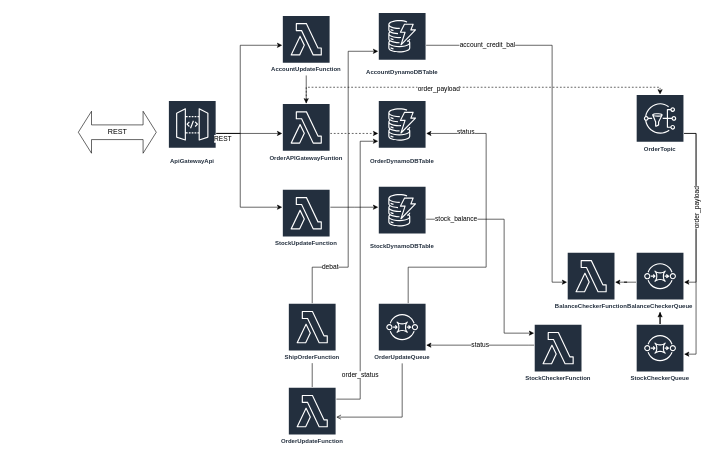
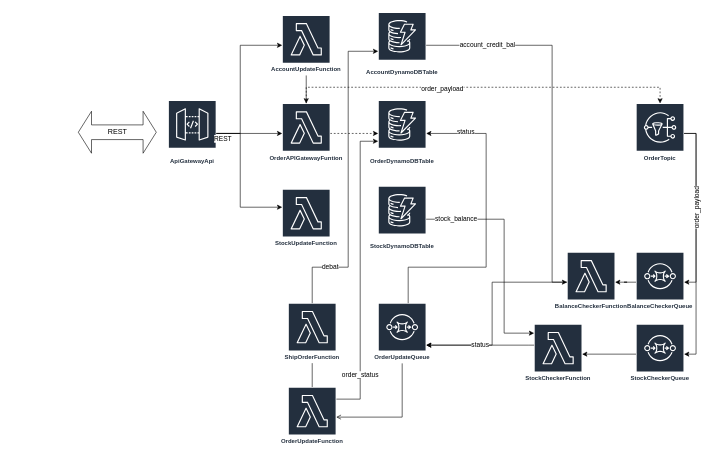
  <mxCell id="0" />
  <mxCell id="1" parent="0" />
  <mxCell id="2" value="AccountDynamoDBTable" style="sketch=0;outlineConnect=0;fontColor=#232F3E;gradientColor=none;strokeColor=#ffffff;fillColor=#232F3E;dashed=0;verticalLabelPosition=middle;verticalAlign=bottom;align=center;html=1;whiteSpace=wrap;fontSize=10;fontStyle=1;spacing=3;shape=mxgraph.aws4.productIcon;prIcon=mxgraph.aws4.dynamodb;" parent="1" vertex="1"><mxGeometry x="630" y="20" width="80" height="110" as="geometry" /></mxCell>
  <mxCell id="3" value="" style="edgeStyle=orthogonalEdgeStyle;rounded=0;orthogonalLoop=1;jettySize=auto;html=1;" edge="1" parent="1" source="4" target="10"><mxGeometry relative="1" as="geometry" /></mxCell>
  <mxCell id="4" value="ApiGatewayApi" style="sketch=0;outlineConnect=0;fontColor=#232F3E;gradientColor=none;strokeColor=#ffffff;fillColor=#232F3E;dashed=0;verticalLabelPosition=middle;verticalAlign=bottom;align=center;html=1;whiteSpace=wrap;fontSize=10;fontStyle=1;spacing=3;shape=mxgraph.aws4.productIcon;prIcon=mxgraph.aws4.api_gateway;" parent="1" vertex="1"><mxGeometry x="280" y="167" width="80" height="110" as="geometry" /></mxCell>
  <mxCell id="5" value="" style="shape=image;html=1;verticalAlign=top;verticalLabelPosition=bottom;labelBackgroundColor=#ffffff;imageAspect=0;aspect=fixed;image=https://cdn4.iconfinder.com/data/icons/user-interface-181/32/Smartphone-128.png" parent="1" vertex="1"><mxGeometry x="20" y="158" width="128" height="128" as="geometry" /></mxCell>
  <mxCell id="6" value="REST" style="html=1;shadow=0;dashed=0;align=center;verticalAlign=middle;shape=mxgraph.arrows2.twoWayArrow;dy=0.65;dx=22;" parent="1" vertex="1"><mxGeometry x="130" y="185" width="130" height="70" as="geometry" /></mxCell>
  <mxCell id="7" value="" style="edgeStyle=orthogonalEdgeStyle;rounded=0;orthogonalLoop=1;jettySize=auto;html=1;dashed=1;" edge="1" parent="1" source="10" target="11"><mxGeometry relative="1" as="geometry" /></mxCell>
  <mxCell id="8" value="" style="edgeStyle=orthogonalEdgeStyle;rounded=0;orthogonalLoop=1;jettySize=auto;html=1;dashed=1;" edge="1" parent="1" source="10" target="20"><mxGeometry relative="1" as="geometry"><Array as="points"><mxPoint x="510" y="145" /><mxPoint x="1100" y="145" /></Array></mxGeometry></mxCell>
  <mxCell id="9" value="order_payload" style="edgeLabel;html=1;align=center;verticalAlign=middle;resizable=0;points=[];" vertex="1" connectable="0" parent="8"><mxGeometry x="-0.214" y="-1" relative="1" as="geometry"><mxPoint as="offset" /></mxGeometry></mxCell>
  <mxCell id="10" value="OrderAPIGatewayFuntion" style="sketch=0;outlineConnect=0;fontColor=#232F3E;gradientColor=none;strokeColor=#ffffff;fillColor=#232F3E;dashed=0;verticalLabelPosition=middle;verticalAlign=bottom;align=center;html=1;whiteSpace=wrap;fontSize=10;fontStyle=1;spacing=3;shape=mxgraph.aws4.productIcon;prIcon=mxgraph.aws4.lambda;" parent="1" vertex="1"><mxGeometry x="470" y="172" width="80" height="100" as="geometry" /></mxCell>
  <mxCell id="11" value="OrderDynamoDBTable" style="sketch=0;outlineConnect=0;fontColor=#232F3E;gradientColor=none;strokeColor=#ffffff;fillColor=#232F3E;dashed=0;verticalLabelPosition=middle;verticalAlign=bottom;align=center;html=1;whiteSpace=wrap;fontSize=10;fontStyle=1;spacing=3;shape=mxgraph.aws4.productIcon;prIcon=mxgraph.aws4.dynamodb;" vertex="1" parent="1"><mxGeometry x="630" y="167" width="80" height="110" as="geometry" /></mxCell>
  <mxCell id="12" value="" style="edgeStyle=orthogonalEdgeStyle;rounded=0;orthogonalLoop=1;jettySize=auto;html=1;" edge="1" parent="1" source="13" target="10"><mxGeometry relative="1" as="geometry" /></mxCell>
  <mxCell id="13" value="AccountUpdateFunction" style="sketch=0;outlineConnect=0;fontColor=#232F3E;gradientColor=none;strokeColor=#ffffff;fillColor=#232F3E;dashed=0;verticalLabelPosition=middle;verticalAlign=bottom;align=center;html=1;whiteSpace=wrap;fontSize=10;fontStyle=1;spacing=3;shape=mxgraph.aws4.productIcon;prIcon=mxgraph.aws4.lambda;" vertex="1" parent="1"><mxGeometry x="470" y="25" width="80" height="100" as="geometry" /></mxCell>
  <mxCell id="14" value="" style="edgeStyle=orthogonalEdgeStyle;rounded=0;orthogonalLoop=1;jettySize=auto;html=1;" edge="1" parent="1" source="4" target="13"><mxGeometry relative="1" as="geometry"><mxPoint x="350" y="232" as="sourcePoint" /><mxPoint x="430" y="232" as="targetPoint" /><Array as="points"><mxPoint x="400" y="222" /><mxPoint x="400" y="75" /></Array></mxGeometry></mxCell>
- <mxCell id="15" value="" style="edgeStyle=orthogonalEdgeStyle;rounded=0;orthogonalLoop=1;jettySize=auto;html=1;" edge="1" parent="1" source="16" target="19"><mxGeometry relative="1" as="geometry"><Array as="points"><mxPoint x="590" y="345" /><mxPoint x="590" y="345" /></Array></mxGeometry></mxCell>
  <mxCell id="16" value="StockUpdateFunction" style="sketch=0;outlineConnect=0;fontColor=#232F3E;gradientColor=none;strokeColor=#ffffff;fillColor=#232F3E;dashed=0;verticalLabelPosition=middle;verticalAlign=bottom;align=center;html=1;whiteSpace=wrap;fontSize=10;fontStyle=1;spacing=3;shape=mxgraph.aws4.productIcon;prIcon=mxgraph.aws4.lambda;" vertex="1" parent="1"><mxGeometry x="470" y="315" width="80" height="100" as="geometry" /></mxCell>
  <mxCell id="17" value="" style="edgeStyle=orthogonalEdgeStyle;rounded=0;orthogonalLoop=1;jettySize=auto;html=1;" edge="1" parent="1" source="4" target="16"><mxGeometry relative="1" as="geometry"><mxPoint x="350" y="232" as="sourcePoint" /><mxPoint x="480" y="85" as="targetPoint" /><Array as="points"><mxPoint x="400" y="222" /><mxPoint x="400" y="345" /></Array></mxGeometry></mxCell>
  <mxCell id="18" value="REST" style="edgeLabel;html=1;align=center;verticalAlign=middle;resizable=0;points=[];" vertex="1" connectable="0" parent="17"><mxGeometry x="0.217" y="2" relative="1" as="geometry"><mxPoint x="-32" y="-94" as="offset" /></mxGeometry></mxCell>
  <mxCell id="19" value="StockDynamoDBTable" style="sketch=0;outlineConnect=0;fontColor=#232F3E;gradientColor=none;strokeColor=#ffffff;fillColor=#232F3E;dashed=0;verticalLabelPosition=middle;verticalAlign=bottom;align=center;html=1;whiteSpace=wrap;fontSize=10;fontStyle=1;spacing=3;shape=mxgraph.aws4.productIcon;prIcon=mxgraph.aws4.dynamodb;" vertex="1" parent="1"><mxGeometry x="630" y="310" width="80" height="110" as="geometry" /></mxCell>
- <mxCell id="20" value="OrderTopic" style="sketch=0;outlineConnect=0;fontColor=#232F3E;gradientColor=none;strokeColor=#ffffff;fillColor=#232F3E;dashed=0;verticalLabelPosition=middle;verticalAlign=bottom;align=center;html=1;whiteSpace=wrap;fontSize=10;fontStyle=1;spacing=3;shape=mxgraph.aws4.productIcon;prIcon=mxgraph.aws4.sns;" vertex="1" parent="1"><mxGeometry x="1060" y="157" width="80" height="100" as="geometry" /></mxCell>
+ <mxCell id="20" value="OrderTopic" style="sketch=0;outlineConnect=0;fontColor=#232F3E;gradientColor=none;strokeColor=#ffffff;fillColor=#232F3E;dashed=0;verticalLabelPosition=middle;verticalAlign=bottom;align=center;html=1;whiteSpace=wrap;fontSize=10;fontStyle=1;spacing=3;shape=mxgraph.aws4.productIcon;prIcon=mxgraph.aws4.sns;" vertex="1" parent="1"><mxGeometry x="1060" y="172" width="80" height="100" as="geometry" /></mxCell>
  <mxCell id="21" value="" style="edgeStyle=orthogonalEdgeStyle;rounded=0;orthogonalLoop=1;jettySize=auto;html=1;" edge="1" parent="1" source="20" target="23"><mxGeometry relative="1" as="geometry"><mxPoint x="280" y="610" as="sourcePoint" /><Array as="points"><mxPoint x="1160" y="222" /><mxPoint x="1160" y="470" /></Array></mxGeometry></mxCell>
  <mxCell id="22" value="" style="edgeStyle=orthogonalEdgeStyle;rounded=0;orthogonalLoop=1;jettySize=auto;html=1;" edge="1" parent="1" source="23" target="29"><mxGeometry relative="1" as="geometry" /></mxCell>
  <mxCell id="23" value="BalanceCheckerQueue" style="sketch=0;outlineConnect=0;fontColor=#232F3E;gradientColor=none;strokeColor=#ffffff;fillColor=#232F3E;dashed=0;verticalLabelPosition=middle;verticalAlign=bottom;align=center;html=1;whiteSpace=wrap;fontSize=10;fontStyle=1;spacing=3;shape=mxgraph.aws4.productIcon;prIcon=mxgraph.aws4.sqs;" vertex="1" parent="1"><mxGeometry x="1060" y="420" width="80" height="100" as="geometry" /></mxCell>
- <mxCell id="24" value="" style="edgeStyle=orthogonalEdgeStyle;rounded=0;orthogonalLoop=1;jettySize=auto;html=1;" edge="1" parent="1" source="25" target="23"><mxGeometry relative="1" as="geometry" /></mxCell>
+ <mxCell id="24" value="" style="edgeStyle=orthogonalEdgeStyle;rounded=0;orthogonalLoop=1;jettySize=auto;html=1;" edge="1" parent="1" source="25" target="30"><mxGeometry relative="1" as="geometry" /></mxCell>
  <mxCell id="25" value="StockCheckerQueue" style="sketch=0;outlineConnect=0;fontColor=#232F3E;gradientColor=none;strokeColor=#ffffff;fillColor=#232F3E;dashed=0;verticalLabelPosition=middle;verticalAlign=bottom;align=center;html=1;whiteSpace=wrap;fontSize=10;fontStyle=1;spacing=3;shape=mxgraph.aws4.productIcon;prIcon=mxgraph.aws4.sqs;" vertex="1" parent="1"><mxGeometry x="1060" y="540" width="80" height="100" as="geometry" /></mxCell>
  <mxCell id="26" value="" style="edgeStyle=orthogonalEdgeStyle;rounded=0;orthogonalLoop=1;jettySize=auto;html=1;" edge="1" parent="1" source="20" target="25"><mxGeometry relative="1" as="geometry"><mxPoint x="280" y="610" as="sourcePoint" /><mxPoint x="370" y="540" as="targetPoint" /><Array as="points"><mxPoint x="1160" y="222" /><mxPoint x="1160" y="590" /></Array></mxGeometry></mxCell>
  <mxCell id="27" value="order_payload" style="edgeLabel;html=1;align=center;verticalAlign=middle;resizable=0;points=[];rotation=-90;" vertex="1" connectable="0" parent="26"><mxGeometry x="-0.22" y="2" relative="1" as="geometry"><mxPoint x="-2" y="-14" as="offset" /></mxGeometry></mxCell>
+ <mxCell id="28" value="" style="edgeStyle=orthogonalEdgeStyle;rounded=0;orthogonalLoop=1;jettySize=auto;html=1;" edge="1" parent="1" source="29" target="34"><mxGeometry relative="1" as="geometry"><Array as="points"><mxPoint x="820" y="470" /><mxPoint x="820" y="575" /></Array></mxGeometry></mxCell>
  <mxCell id="29" value="BalanceCheckerFunction" style="sketch=0;outlineConnect=0;fontColor=#232F3E;gradientColor=none;strokeColor=#ffffff;fillColor=#232F3E;dashed=0;verticalLabelPosition=middle;verticalAlign=bottom;align=center;html=1;whiteSpace=wrap;fontSize=10;fontStyle=1;spacing=3;shape=mxgraph.aws4.productIcon;prIcon=mxgraph.aws4.lambda;" vertex="1" parent="1"><mxGeometry x="945" y="420" width="80" height="100" as="geometry" /></mxCell>
  <mxCell id="30" value="StockCheckerFunction" style="sketch=0;outlineConnect=0;fontColor=#232F3E;gradientColor=none;strokeColor=#ffffff;fillColor=#232F3E;dashed=0;verticalLabelPosition=middle;verticalAlign=bottom;align=center;html=1;whiteSpace=wrap;fontSize=10;fontStyle=1;spacing=3;shape=mxgraph.aws4.productIcon;prIcon=mxgraph.aws4.lambda;" vertex="1" parent="1"><mxGeometry x="890" y="540" width="80" height="100" as="geometry" /></mxCell>
  <mxCell id="31" value="account_credit_bal" style="edgeStyle=orthogonalEdgeStyle;rounded=0;orthogonalLoop=1;jettySize=auto;html=1;" edge="1" parent="1" source="2" target="29"><mxGeometry x="-0.676" relative="1" as="geometry"><Array as="points"><mxPoint x="920" y="75" /></Array><mxPoint as="offset" /></mxGeometry></mxCell>
  <mxCell id="32" value="stock_balance" style="edgeStyle=orthogonalEdgeStyle;rounded=0;orthogonalLoop=1;jettySize=auto;html=1;startArrow=none;" edge="1" parent="1" source="19" target="30"><mxGeometry x="-0.728" relative="1" as="geometry"><Array as="points"><mxPoint x="840" y="365" /><mxPoint x="840" y="555" /></Array><mxPoint x="840" y="650" as="sourcePoint" /><mxPoint as="offset" /></mxGeometry></mxCell>
  <mxCell id="33" value="" style="edgeStyle=orthogonalEdgeStyle;rounded=0;orthogonalLoop=1;jettySize=auto;html=1;endArrow=open;" edge="1" parent="1" source="34" target="42"><mxGeometry relative="1" as="geometry"><Array as="points"><mxPoint x="670" y="695" /></Array></mxGeometry></mxCell>
  <mxCell id="34" value="OrderUpdateQueue" style="sketch=0;outlineConnect=0;fontColor=#232F3E;gradientColor=none;strokeColor=#ffffff;fillColor=#232F3E;dashed=0;verticalLabelPosition=middle;verticalAlign=bottom;align=center;html=1;whiteSpace=wrap;fontSize=10;fontStyle=1;spacing=3;shape=mxgraph.aws4.productIcon;prIcon=mxgraph.aws4.sqs;" vertex="1" parent="1"><mxGeometry x="630" y="505" width="80" height="100" as="geometry" /></mxCell>
  <mxCell id="35" value="status" style="edgeStyle=orthogonalEdgeStyle;rounded=0;orthogonalLoop=1;jettySize=auto;html=1;" edge="1" parent="1" source="30" target="34"><mxGeometry relative="1" as="geometry"><mxPoint x="860" y="755" as="sourcePoint" /><mxPoint x="720" y="545" as="targetPoint" /><Array as="points"><mxPoint x="880" y="575" /><mxPoint x="880" y="575" /></Array></mxGeometry></mxCell>
  <mxCell id="36" value="" style="edgeStyle=orthogonalEdgeStyle;rounded=0;orthogonalLoop=1;jettySize=auto;html=1;" edge="1" parent="1" source="34" target="11"><mxGeometry relative="1" as="geometry"><mxPoint x="600" y="665" as="sourcePoint" /><mxPoint x="510" y="665" as="targetPoint" /><Array as="points"><mxPoint x="680" y="445" /><mxPoint x="810" y="445" /><mxPoint x="810" y="222" /></Array></mxGeometry></mxCell>
  <mxCell id="37" value="status" style="edgeLabel;html=1;align=center;verticalAlign=middle;resizable=0;points=[];" vertex="1" connectable="0" parent="36"><mxGeometry x="0.747" y="-3" relative="1" as="geometry"><mxPoint as="offset" /></mxGeometry></mxCell>
  <mxCell id="38" value="ShipOrderFunction" style="sketch=0;outlineConnect=0;fontColor=#232F3E;gradientColor=none;strokeColor=#ffffff;fillColor=#232F3E;dashed=0;verticalLabelPosition=middle;verticalAlign=bottom;align=center;html=1;whiteSpace=wrap;fontSize=10;fontStyle=1;spacing=3;shape=mxgraph.aws4.productIcon;prIcon=mxgraph.aws4.lambda;" vertex="1" parent="1"><mxGeometry x="480" y="505" width="80" height="100" as="geometry" /></mxCell>
  <mxCell id="39" value="order_status" style="edgeStyle=orthogonalEdgeStyle;rounded=0;orthogonalLoop=1;jettySize=auto;html=1;" edge="1" parent="1" source="42" target="11"><mxGeometry x="-0.68" relative="1" as="geometry"><mxPoint x="370" y="475" as="sourcePoint" /><mxPoint x="570" y="565" as="targetPoint" /><Array as="points"><mxPoint x="600" y="665" /><mxPoint x="600" y="235" /></Array><mxPoint as="offset" /></mxGeometry></mxCell>
  <mxCell id="40" value="debat" style="edgeStyle=orthogonalEdgeStyle;rounded=0;orthogonalLoop=1;jettySize=auto;html=1;" edge="1" parent="1" source="38" target="2"><mxGeometry x="-0.66" relative="1" as="geometry"><mxPoint x="480" y="475" as="sourcePoint" /><mxPoint x="580" y="575" as="targetPoint" /><Array as="points"><mxPoint x="520" y="445" /><mxPoint x="580" y="445" /><mxPoint x="580" y="85" /></Array><mxPoint as="offset" /></mxGeometry></mxCell>
  <mxCell id="41" value="" style="edgeStyle=orthogonalEdgeStyle;rounded=0;orthogonalLoop=1;jettySize=auto;html=1;endArrow=none;" edge="1" parent="1" source="42" target="38"><mxGeometry relative="1" as="geometry" /></mxCell>
  <mxCell id="42" value="OrderUpdateFunction" style="sketch=0;outlineConnect=0;fontColor=#232F3E;gradientColor=none;strokeColor=#ffffff;fillColor=#232F3E;dashed=0;verticalLabelPosition=middle;verticalAlign=bottom;align=center;html=1;whiteSpace=wrap;fontSize=10;fontStyle=1;spacing=3;shape=mxgraph.aws4.productIcon;prIcon=mxgraph.aws4.lambda;" vertex="1" parent="1"><mxGeometry x="480" y="645" width="80" height="100" as="geometry" /></mxCell>
